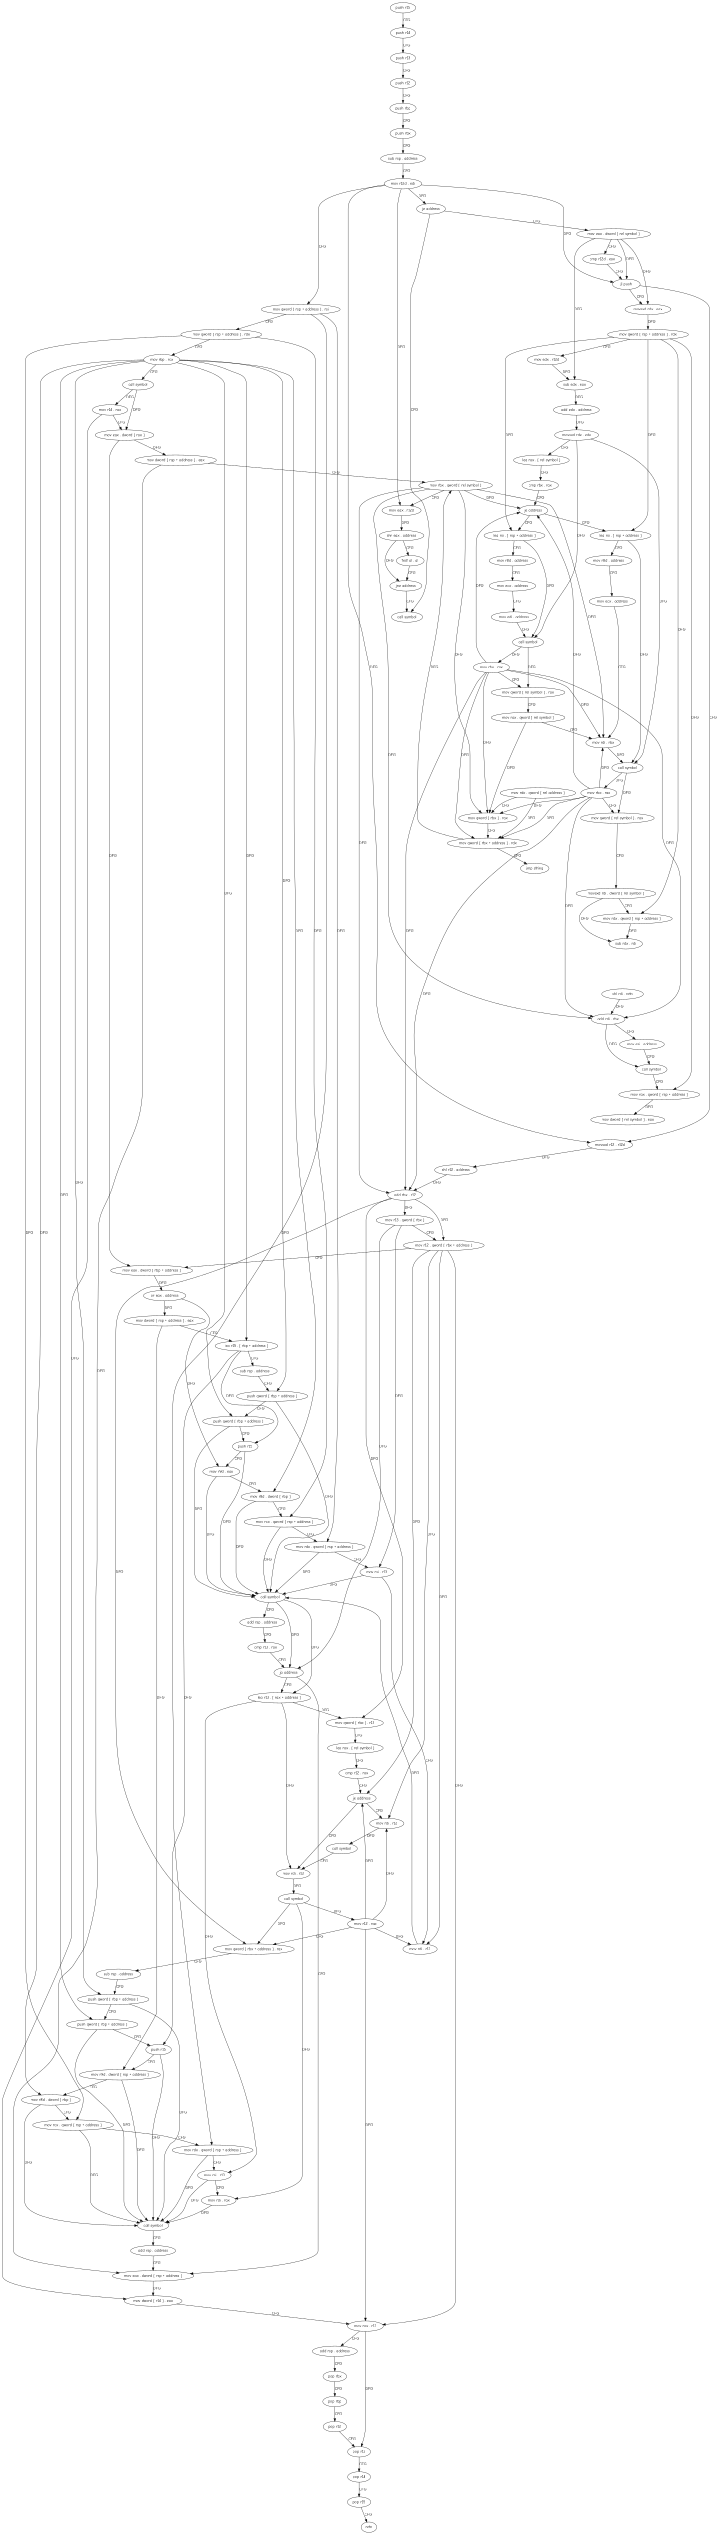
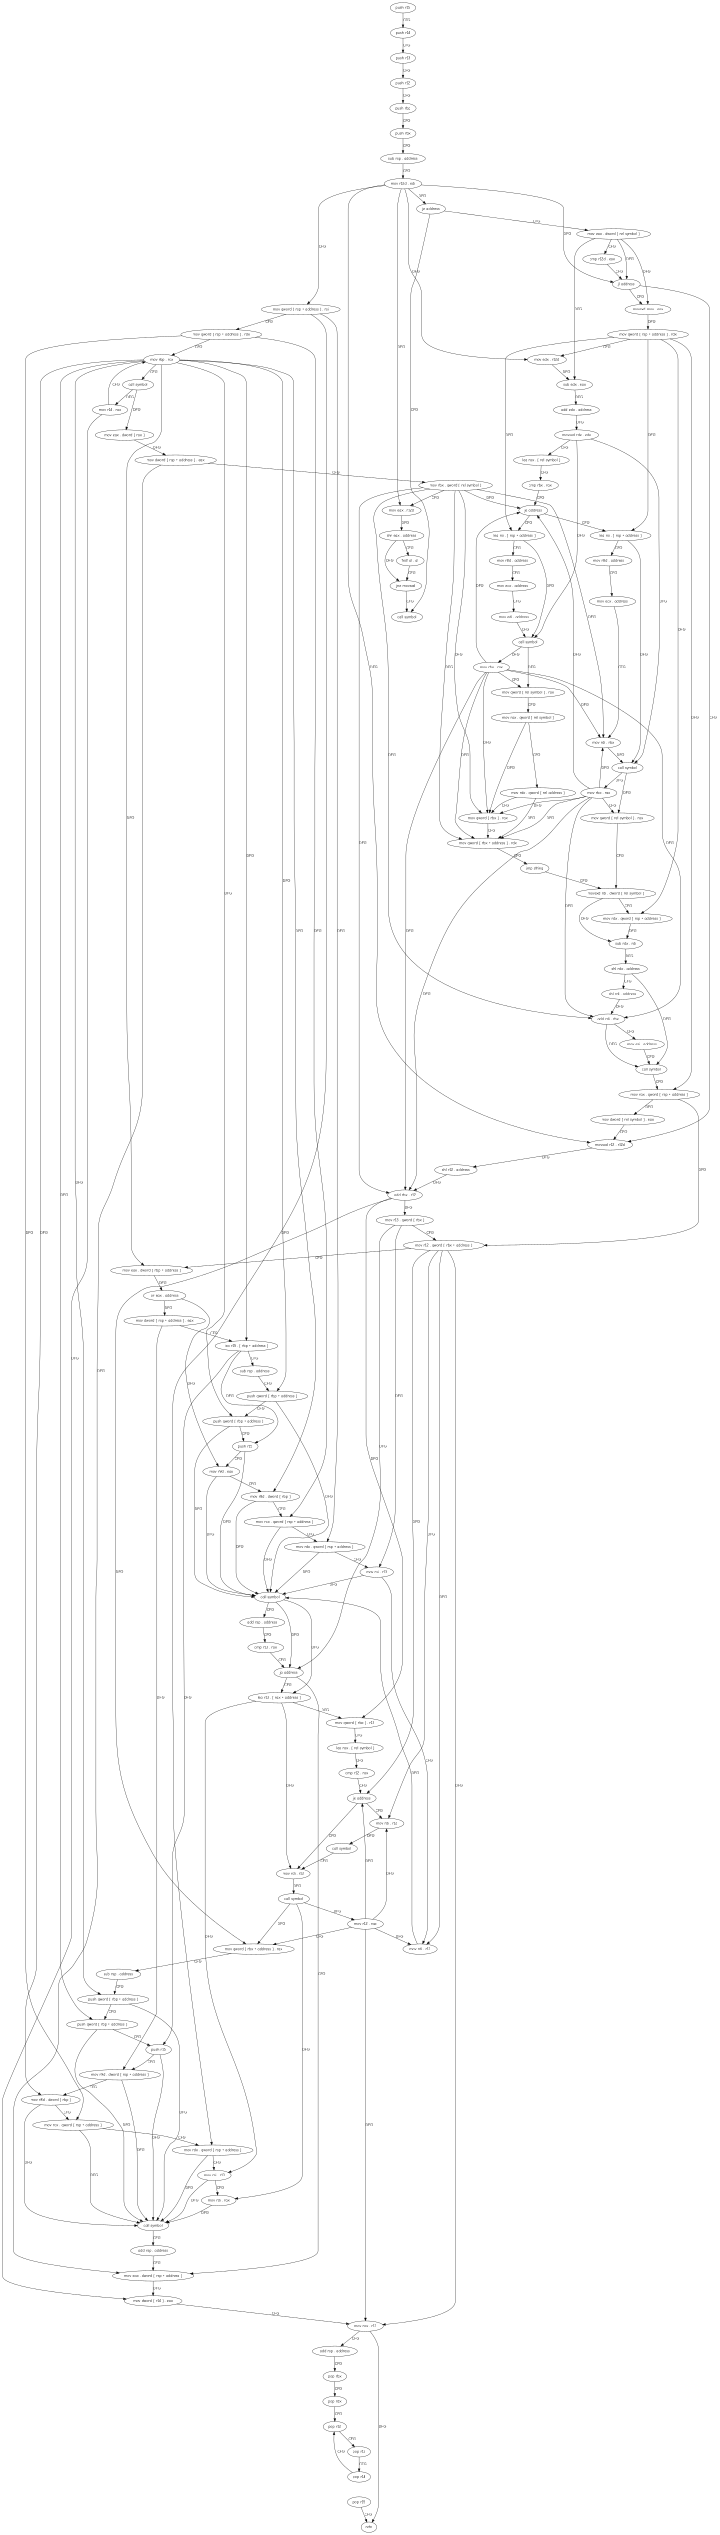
  digraph {
    fontname="Comic Neue"
    node [fontname="Comic Neue"]
    edge [fontname="Comic Neue"]
    n1 [label="push r15"]
    n2 [label="push r14"]
    n3 [label="push r13"]
    n4 [label="push r12"]
    n5 [label="push rbp"]
    n6 [label="push rbx"]
    n7 [label="sub rsp , address"]
    n8 [label="mov r12d , edi"]
    n9 [label="mov qword [ rsp + address ] , rsi"]
    n10 [label="mov eax , r12d"]
    n11 [label="je address"]
-   n12 [label="jl push"]
+   n12 [label="jl address"]
    n13 [label="movsxd r12 , r12d"]
    n14 [label="mov edx , r12d"]
    n15 [label="mov qword [ rsp + address ] , rdx"]
    n16 [label="mov rdx , qword [ rsp + address ]"]
    n17 [label="mov rdx , qword [ rsp + address ]"]
    n18 [label="shr eax , address"]
    n19 [label="call symbol"]
    n20 [label="mov eax , dword [ rel symbol ]"]
-   n21 [label="movsxd rdx , eax"]
+   n21 [label="movsxd mov , eax"]
    n22 [label="shl r12 , address"]
    n23 [label="sub edx , eax"]
    n24 [label="mov rbp , rcx"]
    n25 [label="mov rcx , qword [ rsp + address ]"]
    n26 [label="mov rcx , qword [ rsp + address ]"]
    n27 [label="mov rsi , r13"]
    n28 [label="call symbol"]
    n29 [label="mov rsi , r13"]
    n30 [label="call symbol"]
    n31 [label="call symbol"]
    n32 [label="mov eax , dword [ rbp + address ]"]
    n33 [label="lea r15 , [ rbp + address ]"]
    n34 [label="push qword [ rbp + address ]"]
    n35 [label="push qword [ rbp + address ]"]
    n36 [label="mov r8d , dword [ rbp ]"]
    n37 [label="push qword [ rbp + address ]"]
    n38 [label="push qword [ rbp + address ]"]
    n39 [label="mov r8d , dword [ rbp ]"]
    n40 [label="mov r14 , rax"]
    n41 [label="mov eax , dword [ rax ]"]
    n42 [label="or eax , address"]
    n43 [label="sub rsp , address"]
    n44 [label="push r15"]
    n45 [label="push r15"]
    n46 [label="mov dword [ r14 ] , eax"]
    n47 [label="mov dword [ rsp + address ] , eax"]
    n48 [label="mov rax , r12"]
    n49 [label="mov rbx , qword [ rel symbol ]"]
    n50 [label="mov eax , dword [ rsp + address ]"]
    n51 [label="add rbx , r12"]
    n52 [label="je address"]
    n53 [label="mov qword [ rbx ] , rax"]
    n54 [label="mov qword [ rbx + address ] , rdx"]
    n55 [label="mov rdi , rbx"]
    n56 [label="add rdi , rbx"]
    n57 [label="mov r13 , qword [ rbx ]"]
    n58 [label="mov r12 , qword [ rbx + address ]"]
    n59 [label="mov qword [ rbx ] , r13"]
    n60 [label="mov qword [ rbx + address ] , rax"]
    n61 [label="lea rsi , [ rsp + address ]"]
    n62 [label="lea rsi , [ rsp + address ]"]
    n63 [label="jmp string"]
    n64 [label="call symbol"]
    n65 [label="call symbol"]
    n66 [label="mov esi , address"]
    n67 [label="test al , al"]
-   n68 [label="jne address"]
+   n68 [label="jne movsxd"]
    n69 [label="cmp r12d , eax"]
    n70 [label="mov qword [ rsp + address ] , rdx"]
    n71 [label="add edx , address"]
    n72 [label="mov rdx , qword [ rsp + address ]"]
    n73 [label="mov rax , qword [ rsp + address ]"]
    n74 [label="ja address"]
    n75 [label="mov rdi , r12"]
    n76 [label="je address"]
    n77 [label="mov rdi , r12"]
    n78 [label="lea rax , [ rel symbol ]"]
    n79 [label="sub rsp , address"]
    n80 [label="lea r13 , [ rax + address ]"]
    n81 [label="add rsp , address"]
    n82 [label=retn]
    n83 [label="mov rdi , r13"]
    n84 [label="call symbol"]
    n85 [label="mov dword [ rsp + address ] , eax"]
    n86 [label="mov r9d , eax"]
    n87 [label="mov r9d , dword [ rsp + address ]"]
    n88 [label="add rsp , address"]
    n89 [label="cmp r13 , rax"]
    n90 [label="call symbol"]
    n91 [label="mov rdi , rax"]
    n92 [label="call symbol"]
    n93 [label="mov r8d , address"]
    n94 [label="mov r8d , address"]
    n95 [label="sub rdx , rdi"]
    n96 [label="mov dword [ rel symbol ] , eax"]
    n97 [label="movsxd rdx , edx"]
    n98 [label="lea rax , [ rel symbol ]"]
    n99 [label="cmp rbx , rax"]
    n100 [label="mov rbx , rax"]
    n101 [label="mov qword [ rel symbol ] , rax"]
    n102 [label="mov rbx , rax"]
    n103 [label="mov qword [ rel symbol ] , rax"]
    n104 [label="mov ecx , address"]
    n105 [label="mov ecx , address"]
    n106 [label="pop rbx"]
-   n107 [label="pop rbp"]
+   n107 [label="pop rdx"]
    n108 [label="pop r12"]
    n109 [label="pop r13"]
    n110 [label="pop r14"]
    n111 [label="pop r15"]
    n112 [label="cmp r12 , rax"]
    n113 [label="mov r12 , rax"]
    n114 [label="mov edi , address"]
    n115 [label="mov rax , qword [ rel symbol ]"]
    n116 [label="mov rdx , qword [ rel address ]"]
    n117 [label="movsxd rdi , dword [ rel symbol ]"]
-   n119 [label="shl rdi , retn"]
+   n118 [label="shl rdx , address"]
+   n119 [label="shl rdi , address"]
    n120 [label="add rsp , address"]
    n1 -> n2 [label=CFG]
    n2 -> n3 [label=CFG]
    n3 -> n4 [label=CFG]
    n4 -> n5 [label=CFG]
    n5 -> n6 [label=CFG]
    n6 -> n7 [label=CFG]
    n7 -> n8 [label=CFG]
    n8 -> n9 [label=CFG]
    n8 -> n10 [label=DFG]
    n8 -> n11 [label=DFG]
    n8 -> n12 [label=DFG]
    n8 -> n13 [label=DFG]
+   n8 -> n14 [label=DFG]
    n9 -> n15 [label=CFG]
    n9 -> n16 [label=DFG]
    n9 -> n17 [label=DFG]
    n10 -> n18 [label=DFG]
    n11 -> n19 [label=CFG]
    n11 -> n20 [label=CFG]
    n12 -> n13 [label=CFG]
    n12 -> n21 [label=CFG]
    n13 -> n22 [label=DFG]
    n14 -> n23 [label=DFG]
    n15 -> n24 [label=CFG]
    n15 -> n25 [label=DFG]
    n15 -> n26 [label=DFG]
    n16 -> n27 [label=CFG]
    n16 -> n28 [label=DFG]
    n17 -> n29 [label=CFG]
    n17 -> n30 [label=DFG]
    n18 -> n67 [label=CFG]
    n18 -> n68 [label=DFG]
    n20 -> n12 [label=DFG]
    n20 -> n21 [label=DFG]
    n20 -> n23 [label=DFG]
    n20 -> n69 [label=CFG]
    n21 -> n70 [label=DFG]
    n22 -> n51 [label=DFG]
    n23 -> n71 [label=DFG]
    n24 -> n31 [label=CFG]
-   n41 -> n32 [label=DFG]
+   n24 -> n32 [label=DFG]
    n24 -> n33 [label=DFG]
    n24 -> n34 [label=DFG]
    n24 -> n35 [label=DFG]
    n24 -> n36 [label=DFG]
    n24 -> n37 [label=DFG]
    n24 -> n38 [label=DFG]
    n24 -> n39 [label=DFG]
    n25 -> n16 [label=CFG]
    n25 -> n28 [label=DFG]
    n26 -> n17 [label=CFG]
    n26 -> n30 [label=DFG]
    n27 -> n28 [label=DFG]
    n27 -> n75 [label=CFG]
    n28 -> n74 [label=DFG]
    n28 -> n80 [label=DFG]
    n28 -> n88 [label=CFG]
    n29 -> n30 [label=DFG]
    n29 -> n91 [label=CFG]
    n30 -> n120 [label=CFG]
    n31 -> n40 [label=DFG]
    n31 -> n41 [label=DFG]
    n32 -> n42 [label=DFG]
    n33 -> n43 [label=CFG]
    n33 -> n44 [label=DFG]
    n33 -> n45 [label=DFG]
    n34 -> n28 [label=DFG]
    n34 -> n35 [label=CFG]
    n35 -> n28 [label=DFG]
    n35 -> n44 [label=CFG]
    n36 -> n25 [label=CFG]
    n36 -> n28 [label=DFG]
    n37 -> n30 [label=DFG]
    n37 -> n38 [label=CFG]
    n38 -> n30 [label=DFG]
    n38 -> n45 [label=CFG]
    n39 -> n26 [label=CFG]
    n39 -> n30 [label=DFG]
-   n40 -> n41 [label=CFG]
+   n40 -> n24 [label=CFG]
    n40 -> n46 [label=DFG]
    n41 -> n47 [label=DFG]
    n42 -> n85 [label=DFG]
    n42 -> n86 [label=DFG]
    n43 -> n34 [label=CFG]
    n44 -> n28 [label=DFG]
    n44 -> n86 [label=CFG]
    n45 -> n30 [label=DFG]
    n45 -> n87 [label=CFG]
    n46 -> n48 [label=CFG]
    n47 -> n49 [label=CFG]
    n47 -> n50 [label=DFG]
    n48 -> n81 [label=CFG]
-   n48 -> n109 [label=DFG]
+   n48 -> n82 [label=DFG]
    n49 -> n10 [label=CFG]
    n49 -> n51 [label=DFG]
    n49 -> n52 [label=DFG]
    n49 -> n53 [label=DFG]
-   n54 -> n49 [label=DFG]
+   n49 -> n54 [label=DFG]
    n49 -> n55 [label=DFG]
    n49 -> n56 [label=DFG]
    n50 -> n46 [label=DFG]
    n51 -> n57 [label=DFG]
-   n51 -> n58 [label=DFG]
+   n73 -> n58 [label=DFG]
    n51 -> n59 [label=DFG]
    n51 -> n60 [label=DFG]
    n52 -> n61 [label=CFG]
    n52 -> n62 [label=CFG]
    n53 -> n54 [label=CFG]
    n54 -> n63 [label=CFG]
    n55 -> n64 [label=DFG]
    n56 -> n65 [label=DFG]
    n56 -> n66 [label=CFG]
    n57 -> n27 [label=DFG]
    n57 -> n58 [label=CFG]
    n57 -> n74 [label=DFG]
    n58 -> n32 [label=CFG]
    n58 -> n48 [label=DFG]
    n58 -> n75 [label=DFG]
    n58 -> n76 [label=DFG]
    n58 -> n77 [label=DFG]
    n59 -> n78 [label=CFG]
    n60 -> n79 [label=CFG]
    n61 -> n92 [label=DFG]
    n61 -> n93 [label=CFG]
    n62 -> n64 [label=DFG]
    n62 -> n94 [label=CFG]
+   n63 -> n117 [label=CFG]
    n64 -> n102 [label=DFG]
    n64 -> n103 [label=DFG]
    n65 -> n73 [label=CFG]
    n66 -> n65 [label=CFG]
    n67 -> n68 [label=CFG]
    n68 -> n19 [label=CFG]
    n69 -> n12 [label=CFG]
    n70 -> n14 [label=CFG]
    n70 -> n61 [label=DFG]
    n70 -> n62 [label=DFG]
    n70 -> n72 [label=DFG]
    n70 -> n73 [label=DFG]
    n71 -> n97 [label=DFG]
    n72 -> n95 [label=DFG]
    n73 -> n96 [label=DFG]
    n74 -> n50 [label=CFG]
    n74 -> n80 [label=CFG]
    n75 -> n28 [label=DFG]
    n76 -> n77 [label=CFG]
    n76 -> n83 [label=CFG]
    n77 -> n84 [label=DFG]
    n78 -> n112 [label=CFG]
    n79 -> n37 [label=CFG]
    n80 -> n29 [label=DFG]
    n80 -> n59 [label=DFG]
    n80 -> n83 [label=DFG]
    n81 -> n106 [label=CFG]
    n83 -> n90 [label=DFG]
    n84 -> n83 [label=CFG]
    n85 -> n33 [label=CFG]
    n85 -> n87 [label=DFG]
    n86 -> n28 [label=DFG]
    n86 -> n36 [label=CFG]
    n87 -> n30 [label=DFG]
    n87 -> n39 [label=CFG]
    n88 -> n89 [label=CFG]
    n89 -> n74 [label=CFG]
    n90 -> n60 [label=DFG]
    n90 -> n91 [label=DFG]
    n90 -> n113 [label=DFG]
    n91 -> n30 [label=DFG]
    n92 -> n100 [label=DFG]
    n92 -> n101 [label=DFG]
    n93 -> n104 [label=CFG]
    n94 -> n105 [label=CFG]
+   n95 -> n118 [label=DFG]
+   n96 -> n13 [label=CFG]
    n97 -> n64 [label=DFG]
    n97 -> n92 [label=DFG]
    n97 -> n98 [label=CFG]
    n98 -> n99 [label=CFG]
    n99 -> n52 [label=CFG]
    n100 -> n51 [label=DFG]
    n100 -> n52 [label=DFG]
    n100 -> n53 [label=DFG]
    n100 -> n54 [label=DFG]
    n100 -> n55 [label=DFG]
    n100 -> n56 [label=DFG]
    n100 -> n101 [label=CFG]
    n101 -> n115 [label=CFG]
    n102 -> n51 [label=DFG]
    n102 -> n52 [label=DFG]
    n102 -> n53 [label=DFG]
    n102 -> n54 [label=DFG]
    n102 -> n55 [label=DFG]
    n102 -> n56 [label=DFG]
    n102 -> n103 [label=CFG]
    n103 -> n117 [label=CFG]
    n104 -> n114 [label=CFG]
    n105 -> n55 [label=CFG]
    n106 -> n107 [label=CFG]
    n107 -> n108 [label=CFG]
    n108 -> n109 [label=CFG]
    n109 -> n110 [label=CFG]
-   n110 -> n111 [label=CFG]
+   n110 -> n108 [label=CFG]
    n111 -> n82 [label=CFG]
    n112 -> n76 [label=CFG]
    n113 -> n48 [label=DFG]
    n113 -> n60 [label=CFG]
    n113 -> n75 [label=DFG]
    n113 -> n76 [label=DFG]
    n113 -> n77 [label=DFG]
    n114 -> n92 [label=CFG]
    n115 -> n53 [label=DFG]
-   n115 -> n55 [label=CFG]
+   n115 -> n116 [label=CFG]
    n116 -> n53 [label=CFG]
    n116 -> n54 [label=DFG]
    n117 -> n72 [label=CFG]
    n117 -> n95 [label=DFG]
+   n118 -> n65 [label=DFG]
+   n118 -> n119 [label=CFG]
    n119 -> n56 [label=DFG]
    n120 -> n50 [label=CFG]
  }
